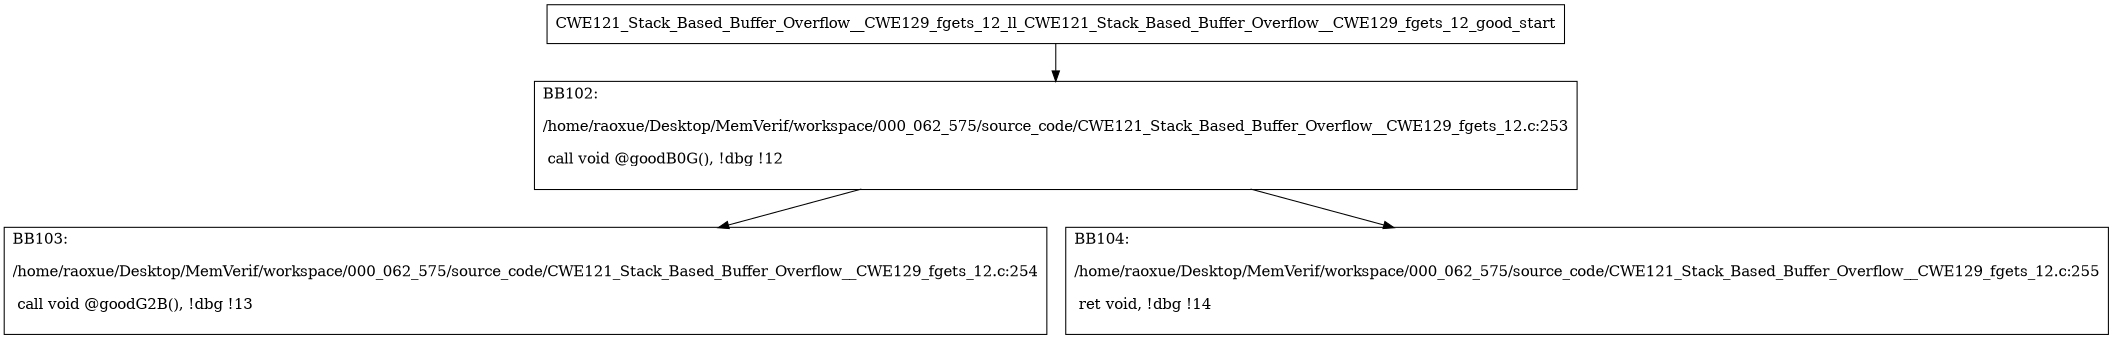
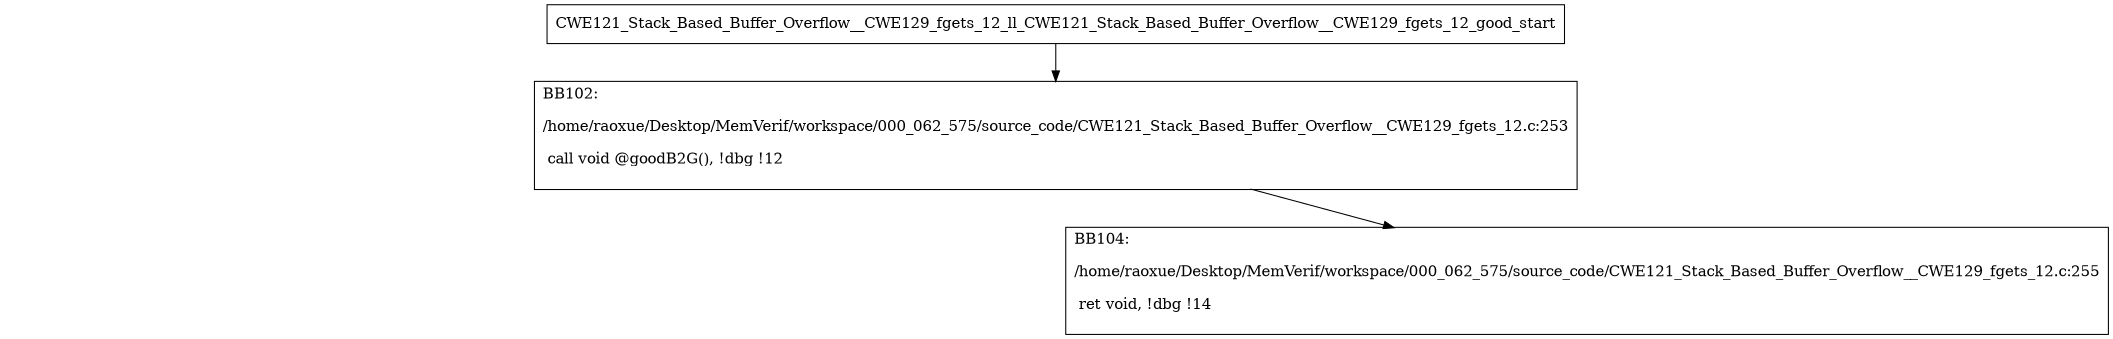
  digraph {
    node [shape=record]
    n1 [label="{CWE121_Stack_Based_Buffer_Overflow__CWE129_fgets_12_ll_CWE121_Stack_Based_Buffer_Overflow__CWE129_fgets_12_good_start}"]
-   n2 [label="{BB102:\l\l/home/raoxue/Desktop/MemVerif/workspace/000_062_575/source_code/CWE121_Stack_Based_Buffer_Overflow__CWE129_fgets_12.c:253\l\n  call void @goodB0G(), !dbg !12\l\n}"]
-   n3 [label="{BB103:\l\l/home/raoxue/Desktop/MemVerif/workspace/000_062_575/source_code/CWE121_Stack_Based_Buffer_Overflow__CWE129_fgets_12.c:254\l\n  call void @goodG2B(), !dbg !13\l\n}"]
+   n2 [label="{BB102:\l\l/home/raoxue/Desktop/MemVerif/workspace/000_062_575/source_code/CWE121_Stack_Based_Buffer_Overflow__CWE129_fgets_12.c:253\l\n  call void @goodB2G(), !dbg !12\l\n}"]
    n4 [label="{BB104:\l\l/home/raoxue/Desktop/MemVerif/workspace/000_062_575/source_code/CWE121_Stack_Based_Buffer_Overflow__CWE129_fgets_12.c:255\l\n  ret void, !dbg !14\l\n}"]
    n1 -> n2
-   n2 -> n3
    n2 -> n4
  }
